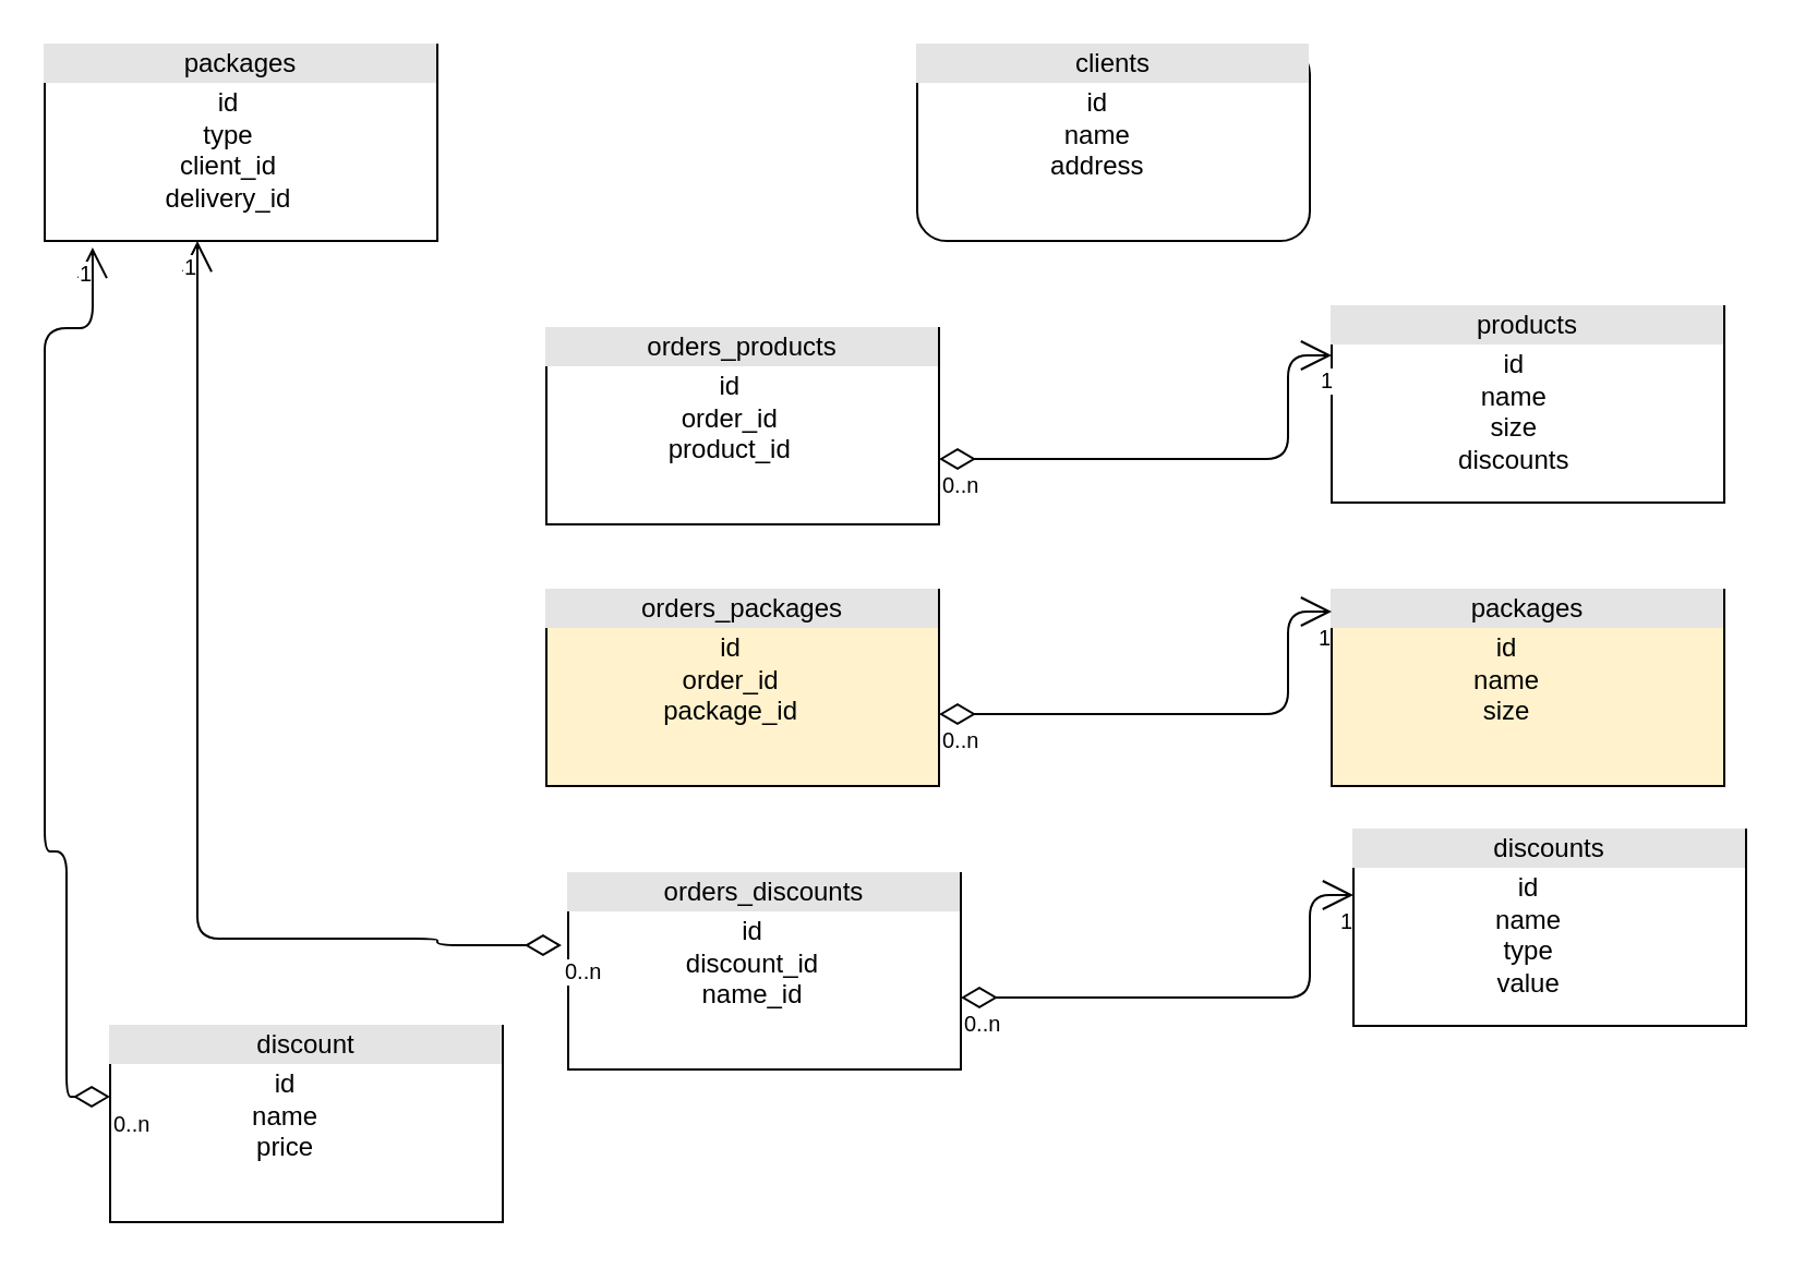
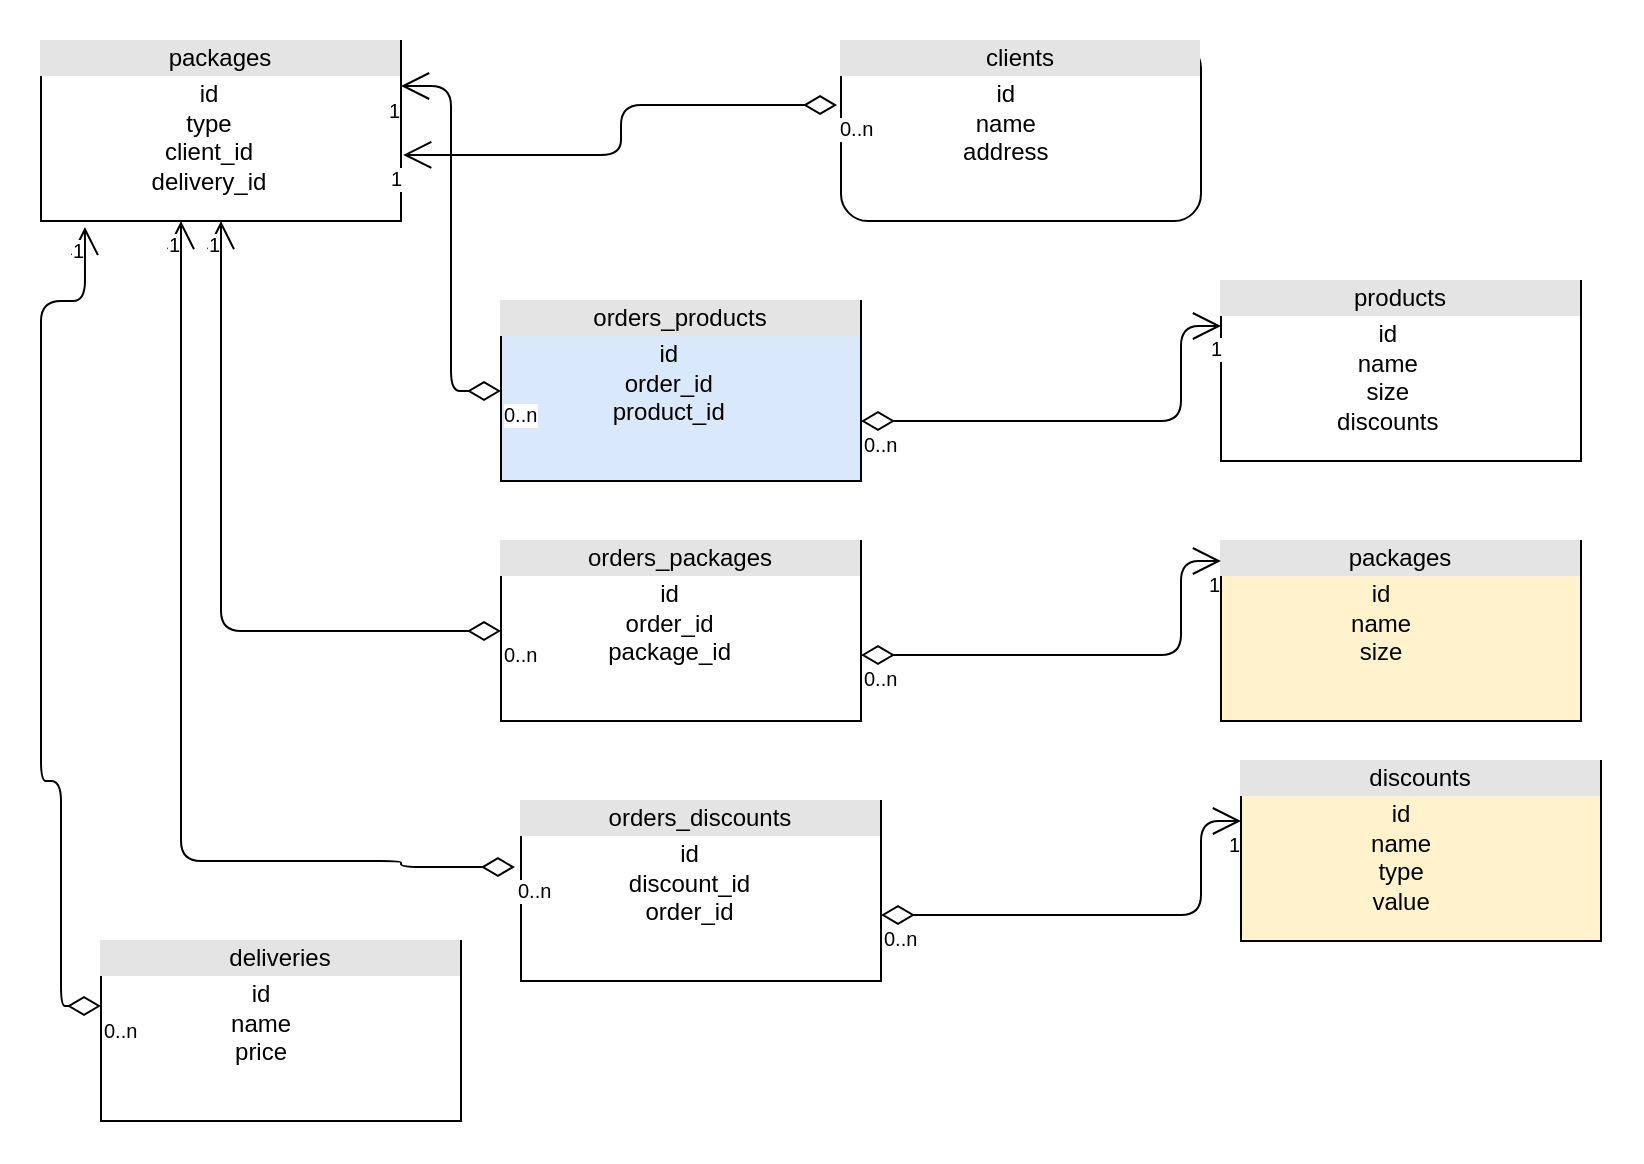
  <mxCell id="0" />
  <mxCell id="1" parent="0" />
  <mxCell id="2" value="&lt;div style=&quot;box-sizing: border-box ; width: 100% ; background: #e4e4e4 ; padding: 2px&quot;&gt;packages&lt;/div&gt;&lt;table style=&quot;width: 100% ; font-size: 1em&quot; cellpadding=&quot;2&quot; cellspacing=&quot;0&quot;&gt;&lt;tbody&gt;&lt;tr&gt;&lt;td&gt;id&lt;br&gt;type&lt;br&gt;client_id&lt;br&gt;delivery_id&lt;/td&gt;&lt;td&gt;&lt;/td&gt;&lt;/tr&gt;&lt;/tbody&gt;&lt;/table&gt;" style="verticalAlign=top;align=center;overflow=fill;html=1;" vertex="1" parent="1"><mxGeometry x="20" y="20" width="180" height="90" as="geometry" /></mxCell>
  <mxCell id="3" value="&lt;div style=&quot;box-sizing: border-box ; width: 100% ; background: #e4e4e4 ; padding: 2px&quot;&gt;clients&lt;/div&gt;&lt;table style=&quot;width: 100% ; font-size: 1em&quot; cellpadding=&quot;2&quot; cellspacing=&quot;0&quot;&gt;&lt;tbody&gt;&lt;tr&gt;&lt;td&gt;id&lt;br&gt;name&lt;br&gt;address&lt;/td&gt;&lt;td&gt;&lt;/td&gt;&lt;/tr&gt;&lt;/tbody&gt;&lt;/table&gt;" style="verticalAlign=top;align=center;overflow=fill;html=1;rounded=1;" vertex="1" parent="1"><mxGeometry x="420" y="20" width="180" height="90" as="geometry" /></mxCell>
  <mxCell id="4" value="&lt;div style=&quot;box-sizing: border-box ; width: 100% ; background: #e4e4e4 ; padding: 2px&quot;&gt;products&lt;/div&gt;&lt;table style=&quot;width: 100% ; font-size: 1em&quot; cellpadding=&quot;2&quot; cellspacing=&quot;0&quot;&gt;&lt;tbody&gt;&lt;tr&gt;&lt;td&gt;id&lt;br&gt;name&lt;br&gt;size&lt;br&gt;discounts&lt;/td&gt;&lt;td&gt;&lt;/td&gt;&lt;/tr&gt;&lt;/tbody&gt;&lt;/table&gt;" style="verticalAlign=top;align=center;overflow=fill;html=1;" vertex="1" parent="1"><mxGeometry x="610" y="140" width="180" height="90" as="geometry" /></mxCell>
- <mxCell id="5" value="&lt;div style=&quot;box-sizing: border-box ; width: 100% ; background: #e4e4e4 ; padding: 2px&quot;&gt;orders_products&lt;/div&gt;&lt;table style=&quot;width: 100% ; font-size: 1em&quot; cellpadding=&quot;2&quot; cellspacing=&quot;0&quot;&gt;&lt;tbody&gt;&lt;tr&gt;&lt;td&gt;id&lt;br&gt;order_id&lt;br&gt;product_id&lt;/td&gt;&lt;td&gt;&lt;/td&gt;&lt;/tr&gt;&lt;/tbody&gt;&lt;/table&gt;" style="verticalAlign=top;align=center;overflow=fill;html=1;" vertex="1" parent="1"><mxGeometry x="250" y="150" width="180" height="90" as="geometry" /></mxCell>
+ <mxCell id="5" value="&lt;div style=&quot;box-sizing: border-box ; width: 100% ; background: #e4e4e4 ; padding: 2px&quot;&gt;orders_products&lt;/div&gt;&lt;table style=&quot;width: 100% ; font-size: 1em&quot; cellpadding=&quot;2&quot; cellspacing=&quot;0&quot;&gt;&lt;tbody&gt;&lt;tr&gt;&lt;td&gt;id&lt;br&gt;order_id&lt;br&gt;product_id&lt;/td&gt;&lt;td&gt;&lt;/td&gt;&lt;/tr&gt;&lt;/tbody&gt;&lt;/table&gt;" style="verticalAlign=top;align=center;overflow=fill;html=1;fillColor=#dae8fc;" vertex="1" parent="1"><mxGeometry x="250" y="150" width="180" height="90" as="geometry" /></mxCell>
  <mxCell id="6" value="&lt;div style=&quot;box-sizing: border-box ; width: 100% ; background: #e4e4e4 ; padding: 2px&quot;&gt;packages&lt;/div&gt;&lt;table style=&quot;width: 100% ; font-size: 1em&quot; cellpadding=&quot;2&quot; cellspacing=&quot;0&quot;&gt;&lt;tbody&gt;&lt;tr&gt;&lt;td&gt;id&lt;br&gt;name&lt;br&gt;size&lt;br&gt;&lt;/td&gt;&lt;td&gt;&lt;/td&gt;&lt;/tr&gt;&lt;/tbody&gt;&lt;/table&gt;" style="verticalAlign=top;align=center;overflow=fill;html=1;fillColor=#fff2cc;" vertex="1" parent="1"><mxGeometry x="610" y="270" width="180" height="90" as="geometry" /></mxCell>
- <mxCell id="7" value="&lt;div style=&quot;box-sizing: border-box ; width: 100% ; background: #e4e4e4 ; padding: 2px&quot;&gt;orders_packages&lt;/div&gt;&lt;table style=&quot;width: 100% ; font-size: 1em&quot; cellpadding=&quot;2&quot; cellspacing=&quot;0&quot;&gt;&lt;tbody&gt;&lt;tr&gt;&lt;td&gt;id&lt;br&gt;order_id&lt;br&gt;package_id&lt;/td&gt;&lt;td&gt;&lt;/td&gt;&lt;/tr&gt;&lt;/tbody&gt;&lt;/table&gt;" style="verticalAlign=top;align=center;overflow=fill;html=1;fillColor=#fff2cc;" vertex="1" parent="1"><mxGeometry x="250" y="270" width="180" height="90" as="geometry" /></mxCell>
- <mxCell id="8" value="&lt;div style=&quot;box-sizing: border-box ; width: 100% ; background: #e4e4e4 ; padding: 2px&quot;&gt;discounts&lt;/div&gt;&lt;table style=&quot;width: 100% ; font-size: 1em&quot; cellpadding=&quot;2&quot; cellspacing=&quot;0&quot;&gt;&lt;tbody&gt;&lt;tr&gt;&lt;td&gt;id&lt;br&gt;name&lt;br&gt;type&lt;br&gt;value&lt;/td&gt;&lt;td&gt;&lt;/td&gt;&lt;/tr&gt;&lt;/tbody&gt;&lt;/table&gt;" style="verticalAlign=top;align=center;overflow=fill;html=1;" vertex="1" parent="1"><mxGeometry x="620" y="380" width="180" height="90" as="geometry" /></mxCell>
- <mxCell id="9" value="&lt;div style=&quot;box-sizing: border-box ; width: 100% ; background: #e4e4e4 ; padding: 2px&quot;&gt;orders_discounts&lt;/div&gt;&lt;table style=&quot;width: 100% ; font-size: 1em&quot; cellpadding=&quot;2&quot; cellspacing=&quot;0&quot;&gt;&lt;tbody&gt;&lt;tr&gt;&lt;td&gt;id&lt;br&gt;discount_id&lt;br&gt;name_id&lt;/td&gt;&lt;td&gt;&lt;/td&gt;&lt;/tr&gt;&lt;/tbody&gt;&lt;/table&gt;" style="verticalAlign=top;align=center;overflow=fill;html=1;" vertex="1" parent="1"><mxGeometry x="260" y="400" width="180" height="90" as="geometry" /></mxCell>
+ <mxCell id="7" value="&lt;div style=&quot;box-sizing: border-box ; width: 100% ; background: #e4e4e4 ; padding: 2px&quot;&gt;orders_packages&lt;/div&gt;&lt;table style=&quot;width: 100% ; font-size: 1em&quot; cellpadding=&quot;2&quot; cellspacing=&quot;0&quot;&gt;&lt;tbody&gt;&lt;tr&gt;&lt;td&gt;id&lt;br&gt;order_id&lt;br&gt;package_id&lt;/td&gt;&lt;td&gt;&lt;/td&gt;&lt;/tr&gt;&lt;/tbody&gt;&lt;/table&gt;" style="verticalAlign=top;align=center;overflow=fill;html=1;" vertex="1" parent="1"><mxGeometry x="250" y="270" width="180" height="90" as="geometry" /></mxCell>
+ <mxCell id="8" value="&lt;div style=&quot;box-sizing: border-box ; width: 100% ; background: #e4e4e4 ; padding: 2px&quot;&gt;discounts&lt;/div&gt;&lt;table style=&quot;width: 100% ; font-size: 1em&quot; cellpadding=&quot;2&quot; cellspacing=&quot;0&quot;&gt;&lt;tbody&gt;&lt;tr&gt;&lt;td&gt;id&lt;br&gt;name&lt;br&gt;type&lt;br&gt;value&lt;/td&gt;&lt;td&gt;&lt;/td&gt;&lt;/tr&gt;&lt;/tbody&gt;&lt;/table&gt;" style="verticalAlign=top;align=center;overflow=fill;html=1;fillColor=#fff2cc;" vertex="1" parent="1"><mxGeometry x="620" y="380" width="180" height="90" as="geometry" /></mxCell>
+ <mxCell id="9" value="&lt;div style=&quot;box-sizing: border-box ; width: 100% ; background: #e4e4e4 ; padding: 2px&quot;&gt;orders_discounts&lt;/div&gt;&lt;table style=&quot;width: 100% ; font-size: 1em&quot; cellpadding=&quot;2&quot; cellspacing=&quot;0&quot;&gt;&lt;tbody&gt;&lt;tr&gt;&lt;td&gt;id&lt;br&gt;discount_id&lt;br&gt;order_id&lt;/td&gt;&lt;td&gt;&lt;/td&gt;&lt;/tr&gt;&lt;/tbody&gt;&lt;/table&gt;" style="verticalAlign=top;align=center;overflow=fill;html=1;" vertex="1" parent="1"><mxGeometry x="260" y="400" width="180" height="90" as="geometry" /></mxCell>
+ <mxCell id="10" value="" style="endArrow=open;html=1;endSize=12;startArrow=diamondThin;startSize=14;startFill=0;edgeStyle=orthogonalEdgeStyle;exitX=-0.011;exitY=0.356;exitDx=0;exitDy=0;exitPerimeter=0;entryX=1.006;entryY=0.633;entryDx=0;entryDy=0;entryPerimeter=0;" edge="1" parent="1" source="3" target="2"><mxGeometry x="1" y="566" relative="1" as="geometry"><mxPoint x="220" y="65" as="sourcePoint" /><mxPoint x="380" y="65" as="targetPoint" /><mxPoint x="200" y="36" as="offset" /></mxGeometry></mxCell>
+ <mxCell id="11" value="0..n" style="resizable=0;html=1;align=left;verticalAlign=top;labelBackgroundColor=#ffffff;fontSize=10;" connectable="0" vertex="1" parent="10"><mxGeometry x="-1" relative="1" as="geometry" /></mxCell>
+ <mxCell id="12" value="1" style="resizable=0;html=1;align=right;verticalAlign=top;labelBackgroundColor=#ffffff;fontSize=10;" connectable="0" vertex="1" parent="10"><mxGeometry x="1" relative="1" as="geometry" /></mxCell>
  <mxCell id="13" value="" style="endArrow=open;html=1;endSize=12;startArrow=diamondThin;startSize=14;startFill=0;edgeStyle=orthogonalEdgeStyle;entryX=0;entryY=0.25;entryDx=0;entryDy=0;" edge="1" parent="1" target="4"><mxGeometry relative="1" as="geometry"><mxPoint x="430" y="210" as="sourcePoint" /><mxPoint x="590" y="210" as="targetPoint" /><Array as="points"><mxPoint x="590" y="210" /><mxPoint x="590" y="163" /></Array></mxGeometry></mxCell>
  <mxCell id="14" value="0..n" style="resizable=0;html=1;align=left;verticalAlign=top;labelBackgroundColor=#ffffff;fontSize=10;" connectable="0" vertex="1" parent="13"><mxGeometry x="-1" relative="1" as="geometry" /></mxCell>
  <mxCell id="15" value="1" style="resizable=0;html=1;align=right;verticalAlign=top;labelBackgroundColor=#ffffff;fontSize=10;" connectable="0" vertex="1" parent="13"><mxGeometry x="1" relative="1" as="geometry" /></mxCell>
+ <mxCell id="16" value="" style="endArrow=open;html=1;endSize=12;startArrow=diamondThin;startSize=14;startFill=0;edgeStyle=orthogonalEdgeStyle;exitX=0;exitY=0.5;exitDx=0;exitDy=0;entryX=1;entryY=0.25;entryDx=0;entryDy=0;" edge="1" parent="1" source="5" target="2"><mxGeometry relative="1" as="geometry"><mxPoint x="60" y="194.5" as="sourcePoint" /><mxPoint x="220" y="50" as="targetPoint" /></mxGeometry></mxCell>
+ <mxCell id="17" value="0..n" style="resizable=0;html=1;align=left;verticalAlign=top;labelBackgroundColor=#ffffff;fontSize=10;" connectable="0" vertex="1" parent="16"><mxGeometry x="-1" relative="1" as="geometry" /></mxCell>
+ <mxCell id="18" value="1" style="resizable=0;html=1;align=right;verticalAlign=top;labelBackgroundColor=#ffffff;fontSize=10;" connectable="0" vertex="1" parent="16"><mxGeometry x="1" relative="1" as="geometry" /></mxCell>
  <mxCell id="19" value="" style="endArrow=open;html=1;endSize=12;startArrow=diamondThin;startSize=14;startFill=0;edgeStyle=orthogonalEdgeStyle;entryX=0;entryY=0.25;entryDx=0;entryDy=0;" edge="1" parent="1"><mxGeometry relative="1" as="geometry"><mxPoint x="430" y="327" as="sourcePoint" /><mxPoint x="610" y="280" as="targetPoint" /><Array as="points"><mxPoint x="590" y="327" /><mxPoint x="590" y="280" /></Array></mxGeometry></mxCell>
  <mxCell id="20" value="0..n" style="resizable=0;html=1;align=left;verticalAlign=top;labelBackgroundColor=#ffffff;fontSize=10;" connectable="0" vertex="1" parent="19"><mxGeometry x="-1" relative="1" as="geometry" /></mxCell>
  <mxCell id="21" value="1" style="resizable=0;html=1;align=right;verticalAlign=top;labelBackgroundColor=#ffffff;fontSize=10;" connectable="0" vertex="1" parent="19"><mxGeometry x="1" relative="1" as="geometry" /></mxCell>
- <mxCell id="25" value="&lt;div style=&quot;box-sizing: border-box ; width: 100% ; background: #e4e4e4 ; padding: 2px&quot;&gt;discount&lt;/div&gt;&lt;table style=&quot;width: 100% ; font-size: 1em&quot; cellpadding=&quot;2&quot; cellspacing=&quot;0&quot;&gt;&lt;tbody&gt;&lt;tr&gt;&lt;td&gt;id&lt;br&gt;name&lt;br&gt;price&lt;/td&gt;&lt;td&gt;&lt;/td&gt;&lt;/tr&gt;&lt;/tbody&gt;&lt;/table&gt;" style="verticalAlign=top;align=center;overflow=fill;html=1;" vertex="1" parent="1"><mxGeometry x="50" y="470" width="180" height="90" as="geometry" /></mxCell>
+ <mxCell id="22" value="" style="endArrow=open;html=1;endSize=12;startArrow=diamondThin;startSize=14;startFill=0;edgeStyle=orthogonalEdgeStyle;exitX=0;exitY=0.5;exitDx=0;exitDy=0;" edge="1" parent="1" source="7" target="2"><mxGeometry relative="1" as="geometry"><mxPoint x="260" y="205" as="sourcePoint" /><mxPoint x="210" y="53" as="targetPoint" /></mxGeometry></mxCell>
+ <mxCell id="23" value="0..n" style="resizable=0;html=1;align=left;verticalAlign=top;labelBackgroundColor=#ffffff;fontSize=10;" connectable="0" vertex="1" parent="22"><mxGeometry x="-1" relative="1" as="geometry" /></mxCell>
+ <mxCell id="24" value="1" style="resizable=0;html=1;align=right;verticalAlign=top;labelBackgroundColor=#ffffff;fontSize=10;" connectable="0" vertex="1" parent="22"><mxGeometry x="1" relative="1" as="geometry" /></mxCell>
+ <mxCell id="25" value="&lt;div style=&quot;box-sizing: border-box ; width: 100% ; background: #e4e4e4 ; padding: 2px&quot;&gt;deliveries&lt;/div&gt;&lt;table style=&quot;width: 100% ; font-size: 1em&quot; cellpadding=&quot;2&quot; cellspacing=&quot;0&quot;&gt;&lt;tbody&gt;&lt;tr&gt;&lt;td&gt;id&lt;br&gt;name&lt;br&gt;price&lt;/td&gt;&lt;td&gt;&lt;/td&gt;&lt;/tr&gt;&lt;/tbody&gt;&lt;/table&gt;" style="verticalAlign=top;align=center;overflow=fill;html=1;" vertex="1" parent="1"><mxGeometry x="50" y="470" width="180" height="90" as="geometry" /></mxCell>
  <mxCell id="26" value="" style="endArrow=open;html=1;endSize=12;startArrow=diamondThin;startSize=14;startFill=0;edgeStyle=orthogonalEdgeStyle;entryX=0;entryY=0.25;entryDx=0;entryDy=0;" edge="1" parent="1"><mxGeometry relative="1" as="geometry"><mxPoint x="440" y="457" as="sourcePoint" /><mxPoint x="620" y="410" as="targetPoint" /><Array as="points"><mxPoint x="600" y="457" /><mxPoint x="600" y="410" /></Array></mxGeometry></mxCell>
  <mxCell id="27" value="0..n" style="resizable=0;html=1;align=left;verticalAlign=top;labelBackgroundColor=#ffffff;fontSize=10;" connectable="0" vertex="1" parent="26"><mxGeometry x="-1" relative="1" as="geometry" /></mxCell>
  <mxCell id="28" value="1" style="resizable=0;html=1;align=right;verticalAlign=top;labelBackgroundColor=#ffffff;fontSize=10;" connectable="0" vertex="1" parent="26"><mxGeometry x="1" relative="1" as="geometry" /></mxCell>
  <mxCell id="29" value="" style="endArrow=open;html=1;endSize=12;startArrow=diamondThin;startSize=14;startFill=0;edgeStyle=orthogonalEdgeStyle;exitX=-0.017;exitY=0.367;exitDx=0;exitDy=0;exitPerimeter=0;" edge="1" parent="1" source="9"><mxGeometry relative="1" as="geometry"><mxPoint x="230" y="315" as="sourcePoint" /><mxPoint x="90" y="110" as="targetPoint" /><Array as="points"><mxPoint x="200" y="433" /><mxPoint x="200" y="430" /><mxPoint x="90" y="430" /></Array></mxGeometry></mxCell>
  <mxCell id="30" value="0..n" style="resizable=0;html=1;align=left;verticalAlign=top;labelBackgroundColor=#ffffff;fontSize=10;" connectable="0" vertex="1" parent="29"><mxGeometry x="-1" relative="1" as="geometry" /></mxCell>
  <mxCell id="31" value="1" style="resizable=0;html=1;align=right;verticalAlign=top;labelBackgroundColor=#ffffff;fontSize=10;" connectable="0" vertex="1" parent="29"><mxGeometry x="1" relative="1" as="geometry" /></mxCell>
  <mxCell id="32" value="" style="endArrow=open;html=1;endSize=12;startArrow=diamondThin;startSize=14;startFill=0;edgeStyle=orthogonalEdgeStyle;exitX=-0.011;exitY=0.356;exitDx=0;exitDy=0;exitPerimeter=0;entryX=0.122;entryY=1.033;entryDx=0;entryDy=0;entryPerimeter=0;" edge="1" parent="1" target="2"><mxGeometry x="1" y="566" relative="1" as="geometry"><mxPoint x="50" y="502.5" as="sourcePoint" /><mxPoint x="40" y="130" as="targetPoint" /><mxPoint x="200" y="36" as="offset" /><Array as="points"><mxPoint x="30" y="503" /><mxPoint x="30" y="390" /><mxPoint x="20" y="390" /><mxPoint x="20" y="150" /><mxPoint x="42" y="150" /></Array></mxGeometry></mxCell>
  <mxCell id="33" value="0..n" style="resizable=0;html=1;align=left;verticalAlign=top;labelBackgroundColor=#ffffff;fontSize=10;" connectable="0" vertex="1" parent="32"><mxGeometry x="-1" relative="1" as="geometry" /></mxCell>
  <mxCell id="34" value="1" style="resizable=0;html=1;align=right;verticalAlign=top;labelBackgroundColor=#ffffff;fontSize=10;" connectable="0" vertex="1" parent="32"><mxGeometry x="1" relative="1" as="geometry" /></mxCell>
